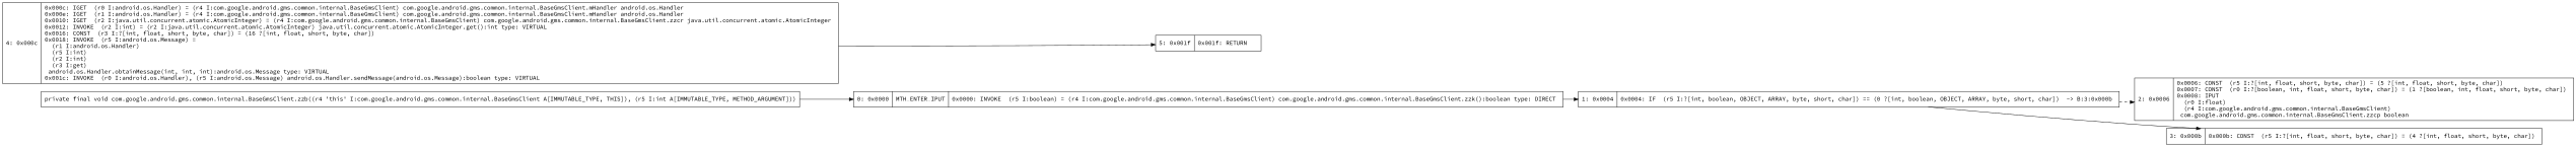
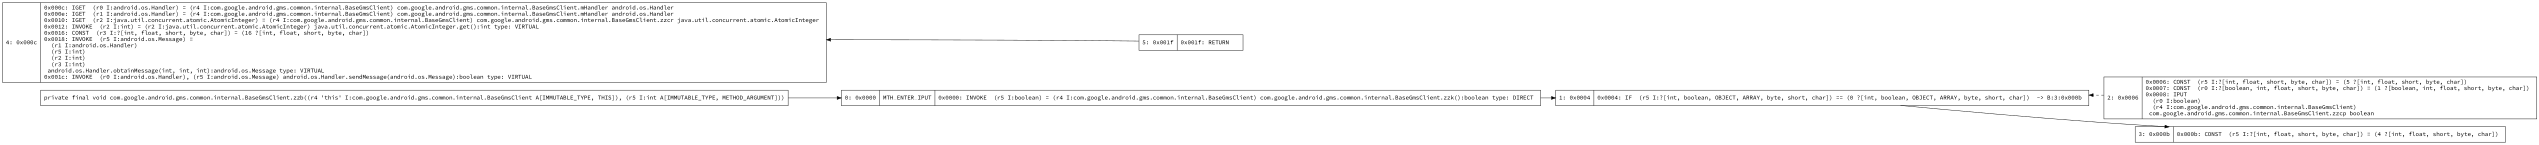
  digraph {
    fontname="Source Code Pro"
    rankdir=LR
    node [fontname="Source Code Pro" shape=record]
    edge [fontname="Source Code Pro"]
    n1 [label="{0\:\ 0x0000|MTH_ENTER_IPUT\l|0x0000: INVOKE  (r5 I:boolean) = (r4 I:com.google.android.gms.common.internal.BaseGmsClient) com.google.android.gms.common.internal.BaseGmsClient.zzk():boolean type: DIRECT \l}"]
    n2 [label="{1\:\ 0x0004|0x0004: IF  (r5 I:?[int, boolean, OBJECT, ARRAY, byte, short, char]) == (0 ?[int, boolean, OBJECT, ARRAY, byte, short, char])  \-\> B:3:0x000b \l}"]
-   n3 [label="{2\:\ 0x0006|0x0006: CONST  (r5 I:?[int, float, short, byte, char]) = (5 ?[int, float, short, byte, char]) \l0x0007: CONST  (r0 I:?[boolean, int, float, short, byte, char]) = (1 ?[boolean, int, float, short, byte, char]) \l0x0008: IPUT  \l  (r0 I:float)\l  (r4 I:com.google.android.gms.common.internal.BaseGmsClient)\l com.google.android.gms.common.internal.BaseGmsClient.zzcp boolean \l}"]
+   n3 [label="{2\:\ 0x0006|0x0006: CONST  (r5 I:?[int, float, short, byte, char]) = (5 ?[int, float, short, byte, char]) \l0x0007: CONST  (r0 I:?[boolean, int, float, short, byte, char]) = (1 ?[boolean, int, float, short, byte, char]) \l0x0008: IPUT  \l  (r0 I:boolean)\l  (r4 I:com.google.android.gms.common.internal.BaseGmsClient)\l com.google.android.gms.common.internal.BaseGmsClient.zzcp boolean \l}"]
    n4 [label="{3\:\ 0x000b|0x000b: CONST  (r5 I:?[int, float, short, byte, char]) = (4 ?[int, float, short, byte, char]) \l}"]
-   n5 [label="{4\:\ 0x000c|0x000c: IGET  (r0 I:android.os.Handler) = (r4 I:com.google.android.gms.common.internal.BaseGmsClient) com.google.android.gms.common.internal.BaseGmsClient.mHandler android.os.Handler \l0x000e: IGET  (r1 I:android.os.Handler) = (r4 I:com.google.android.gms.common.internal.BaseGmsClient) com.google.android.gms.common.internal.BaseGmsClient.mHandler android.os.Handler \l0x0010: IGET  (r2 I:java.util.concurrent.atomic.AtomicInteger) = (r4 I:com.google.android.gms.common.internal.BaseGmsClient) com.google.android.gms.common.internal.BaseGmsClient.zzcr java.util.concurrent.atomic.AtomicInteger \l0x0012: INVOKE  (r2 I:int) = (r2 I:java.util.concurrent.atomic.AtomicInteger) java.util.concurrent.atomic.AtomicInteger.get():int type: VIRTUAL \l0x0016: CONST  (r3 I:?[int, float, short, byte, char]) = (16 ?[int, float, short, byte, char]) \l0x0018: INVOKE  (r5 I:android.os.Message) = \l  (r1 I:android.os.Handler)\l  (r5 I:int)\l  (r2 I:int)\l  (r3 I:get)\l android.os.Handler.obtainMessage(int, int, int):android.os.Message type: VIRTUAL \l0x001c: INVOKE  (r0 I:android.os.Handler), (r5 I:android.os.Message) android.os.Handler.sendMessage(android.os.Message):boolean type: VIRTUAL \l}"]
+   n5 [label="{4\:\ 0x000c|0x000c: IGET  (r0 I:android.os.Handler) = (r4 I:com.google.android.gms.common.internal.BaseGmsClient) com.google.android.gms.common.internal.BaseGmsClient.mHandler android.os.Handler \l0x000e: IGET  (r1 I:android.os.Handler) = (r4 I:com.google.android.gms.common.internal.BaseGmsClient) com.google.android.gms.common.internal.BaseGmsClient.mHandler android.os.Handler \l0x0010: IGET  (r2 I:java.util.concurrent.atomic.AtomicInteger) = (r4 I:com.google.android.gms.common.internal.BaseGmsClient) com.google.android.gms.common.internal.BaseGmsClient.zzcr java.util.concurrent.atomic.AtomicInteger \l0x0012: INVOKE  (r2 I:int) = (r2 I:java.util.concurrent.atomic.AtomicInteger) java.util.concurrent.atomic.AtomicInteger.get():int type: VIRTUAL \l0x0016: CONST  (r3 I:?[int, float, short, byte, char]) = (16 ?[int, float, short, byte, char]) \l0x0018: INVOKE  (r5 I:android.os.Message) = \l  (r1 I:android.os.Handler)\l  (r5 I:int)\l  (r2 I:int)\l  (r3 I:int)\l android.os.Handler.obtainMessage(int, int, int):android.os.Message type: VIRTUAL \l0x001c: INVOKE  (r0 I:android.os.Handler), (r5 I:android.os.Message) android.os.Handler.sendMessage(android.os.Message):boolean type: VIRTUAL \l}"]
    n6 [label="{5\:\ 0x001f|0x001f: RETURN   \l}"]
    n7 [label="{private final void com.google.android.gms.common.internal.BaseGmsClient.zzb((r4 'this' I:com.google.android.gms.common.internal.BaseGmsClient A[IMMUTABLE_TYPE, THIS]), (r5 I:int A[IMMUTABLE_TYPE, METHOD_ARGUMENT])) }"]
    n1 -> n2
-   n2 -> n3 [style=dashed]
+   n3 -> n2 [style=dashed]
    n2 -> n4
-   n5 -> n6
+   n6 -> n5
    n7 -> n1
  }
